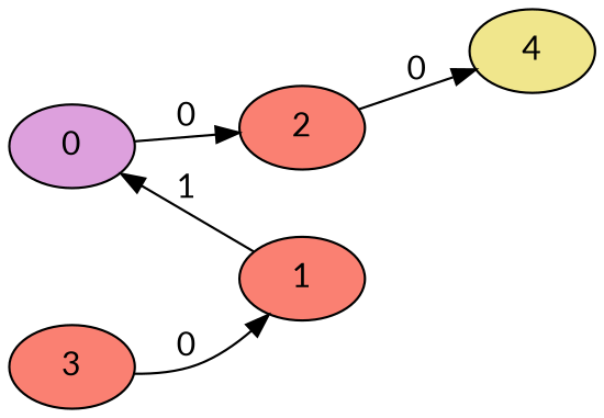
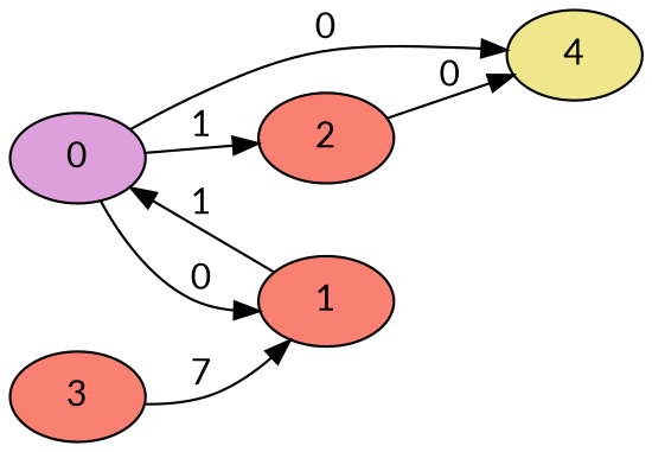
  digraph {
    fontname=Lato
    rankdir=LR
    node [fillcolor=salmon fontname=Lato style=filled]
    edge [fontname=Lato]
    0 [fillcolor=plum]
    1
    2
    4 [fillcolor=khaki]
    3
-   0 -> 2 [label=0]
+   0 -> 1 [label=0]
+   0 -> 2 [label=1]
+   0 -> 4 [label=0]
    1 -> 0 [label=1]
    2 -> 4 [label=0]
-   3 -> 1 [label=0]
+   3 -> 1 [label=7]
  }
